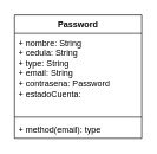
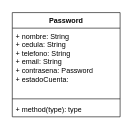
  <mxCell id="0" />
  <mxCell id="1" parent="0" />
  <mxCell id="2" value="Password" style="swimlane;fontStyle=1;align=center;verticalAlign=top;childLayout=stackLayout;horizontal=1;startSize=26;horizontalStack=0;resizeParent=1;resizeParentMax=0;resizeLast=0;collapsible=1;marginBottom=0;whiteSpace=wrap;html=1;" vertex="1" parent="1"><mxGeometry x="20" y="20" width="180" height="174" as="geometry" /></mxCell>
- <mxCell id="3" value="+ nombre: String&lt;div&gt;+ cedula: String&lt;/div&gt;&lt;div&gt;+ type: String&lt;/div&gt;&lt;div&gt;+ email: String&lt;/div&gt;&lt;div&gt;+ contrasena: Password&lt;/div&gt;&lt;div&gt;+ estadoCuenta:&amp;nbsp;&lt;/div&gt;" style="text;strokeColor=none;fillColor=none;align=left;verticalAlign=top;spacingLeft=4;spacingRight=4;overflow=hidden;rotatable=0;points=[[0,0.5],[1,0.5]];portConstraint=eastwest;whiteSpace=wrap;html=1;" vertex="1" parent="2"><mxGeometry y="26" width="180" height="114" as="geometry" /></mxCell>
+ <mxCell id="3" value="+ nombre: String&lt;div&gt;+ cedula: String&lt;/div&gt;&lt;div&gt;+ telefono: String&lt;/div&gt;&lt;div&gt;+ email: String&lt;/div&gt;&lt;div&gt;+ contrasena: Password&lt;/div&gt;&lt;div&gt;+ estadoCuenta:&amp;nbsp;&lt;/div&gt;" style="text;strokeColor=none;fillColor=none;align=left;verticalAlign=top;spacingLeft=4;spacingRight=4;overflow=hidden;rotatable=0;points=[[0,0.5],[1,0.5]];portConstraint=eastwest;whiteSpace=wrap;html=1;" vertex="1" parent="2"><mxGeometry y="26" width="180" height="114" as="geometry" /></mxCell>
  <mxCell id="4" value="" style="line;strokeWidth=1;fillColor=none;align=left;verticalAlign=middle;spacingTop=-1;spacingLeft=3;spacingRight=3;rotatable=0;labelPosition=right;points=[];portConstraint=eastwest;strokeColor=inherit;" vertex="1" parent="2"><mxGeometry y="140" width="180" height="8" as="geometry" /></mxCell>
- <mxCell id="5" value="+ method(email): type" style="text;strokeColor=none;fillColor=none;align=left;verticalAlign=top;spacingLeft=4;spacingRight=4;overflow=hidden;rotatable=0;points=[[0,0.5],[1,0.5]];portConstraint=eastwest;whiteSpace=wrap;html=1;" vertex="1" parent="2"><mxGeometry y="148" width="180" height="26" as="geometry" /></mxCell>
+ <mxCell id="5" value="+ method(type): type" style="text;strokeColor=none;fillColor=none;align=left;verticalAlign=top;spacingLeft=4;spacingRight=4;overflow=hidden;rotatable=0;points=[[0,0.5],[1,0.5]];portConstraint=eastwest;whiteSpace=wrap;html=1;" vertex="1" parent="2"><mxGeometry y="148" width="180" height="26" as="geometry" /></mxCell>
